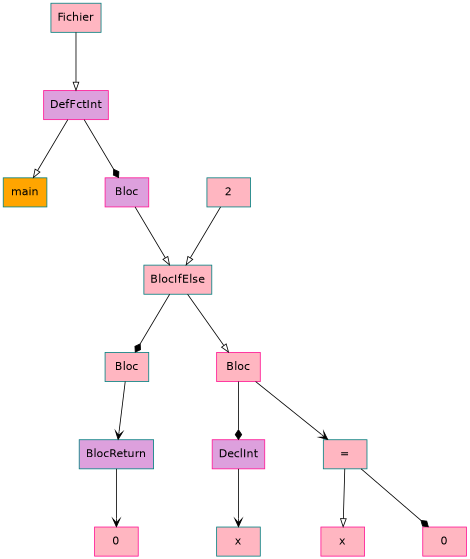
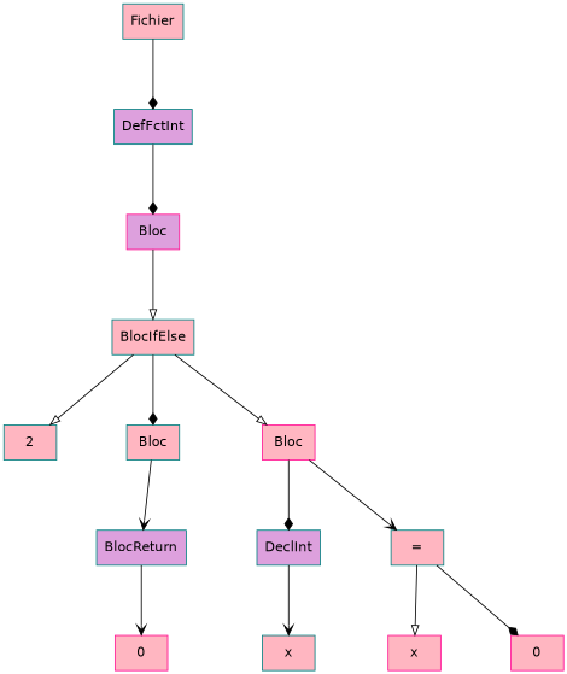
  digraph {
    fontname="DejaVu Sans"
    nodesep=1
    ranksep=1
    node [color=teal fillcolor=lightpink fontname="DejaVu Sans" shape=box style=filled]
    edge [arrowhead=diamond fontname="DejaVu Sans"]
    n1 [label=Fichier]
-   n2 [color=deeppink fillcolor=plum label=DefFctInt]
-   n3 [fillcolor=orange label=main]
+   n2 [fillcolor=plum label=DefFctInt]
    n4 [color=deeppink fillcolor=plum label=Bloc]
    n5 [label=BlocIfElse]
    n6 [label=2]
    n7 [label=Bloc]
    n8 [color=deeppink label=Bloc]
    n9 [fillcolor=plum label=BlocReturn]
-   n10 [color=deeppink fillcolor=plum label=DeclInt]
+   n10 [fillcolor=plum label=DeclInt]
    n11 [label="="]
    n12 [color=deeppink label=0]
    n13 [label=x]
    n14 [color=deeppink label=x]
    n15 [color=deeppink label=0]
-   n1 -> n2 [arrowhead=onormal]
-   n2 -> n3 [arrowhead=onormal]
+   n1 -> n2
    n2 -> n4
    n4 -> n5 [arrowhead=onormal]
-   n6 -> n5 [arrowhead=onormal]
+   n5 -> n6 [arrowhead=onormal]
    n5 -> n7
    n5 -> n8 [arrowhead=onormal]
    n7 -> n9 [arrowhead=vee]
    n8 -> n10
    n8 -> n11 [arrowhead=vee]
    n9 -> n12 [arrowhead=vee]
    n10 -> n13 [arrowhead=vee]
    n11 -> n14 [arrowhead=onormal]
    n11 -> n15
  }
